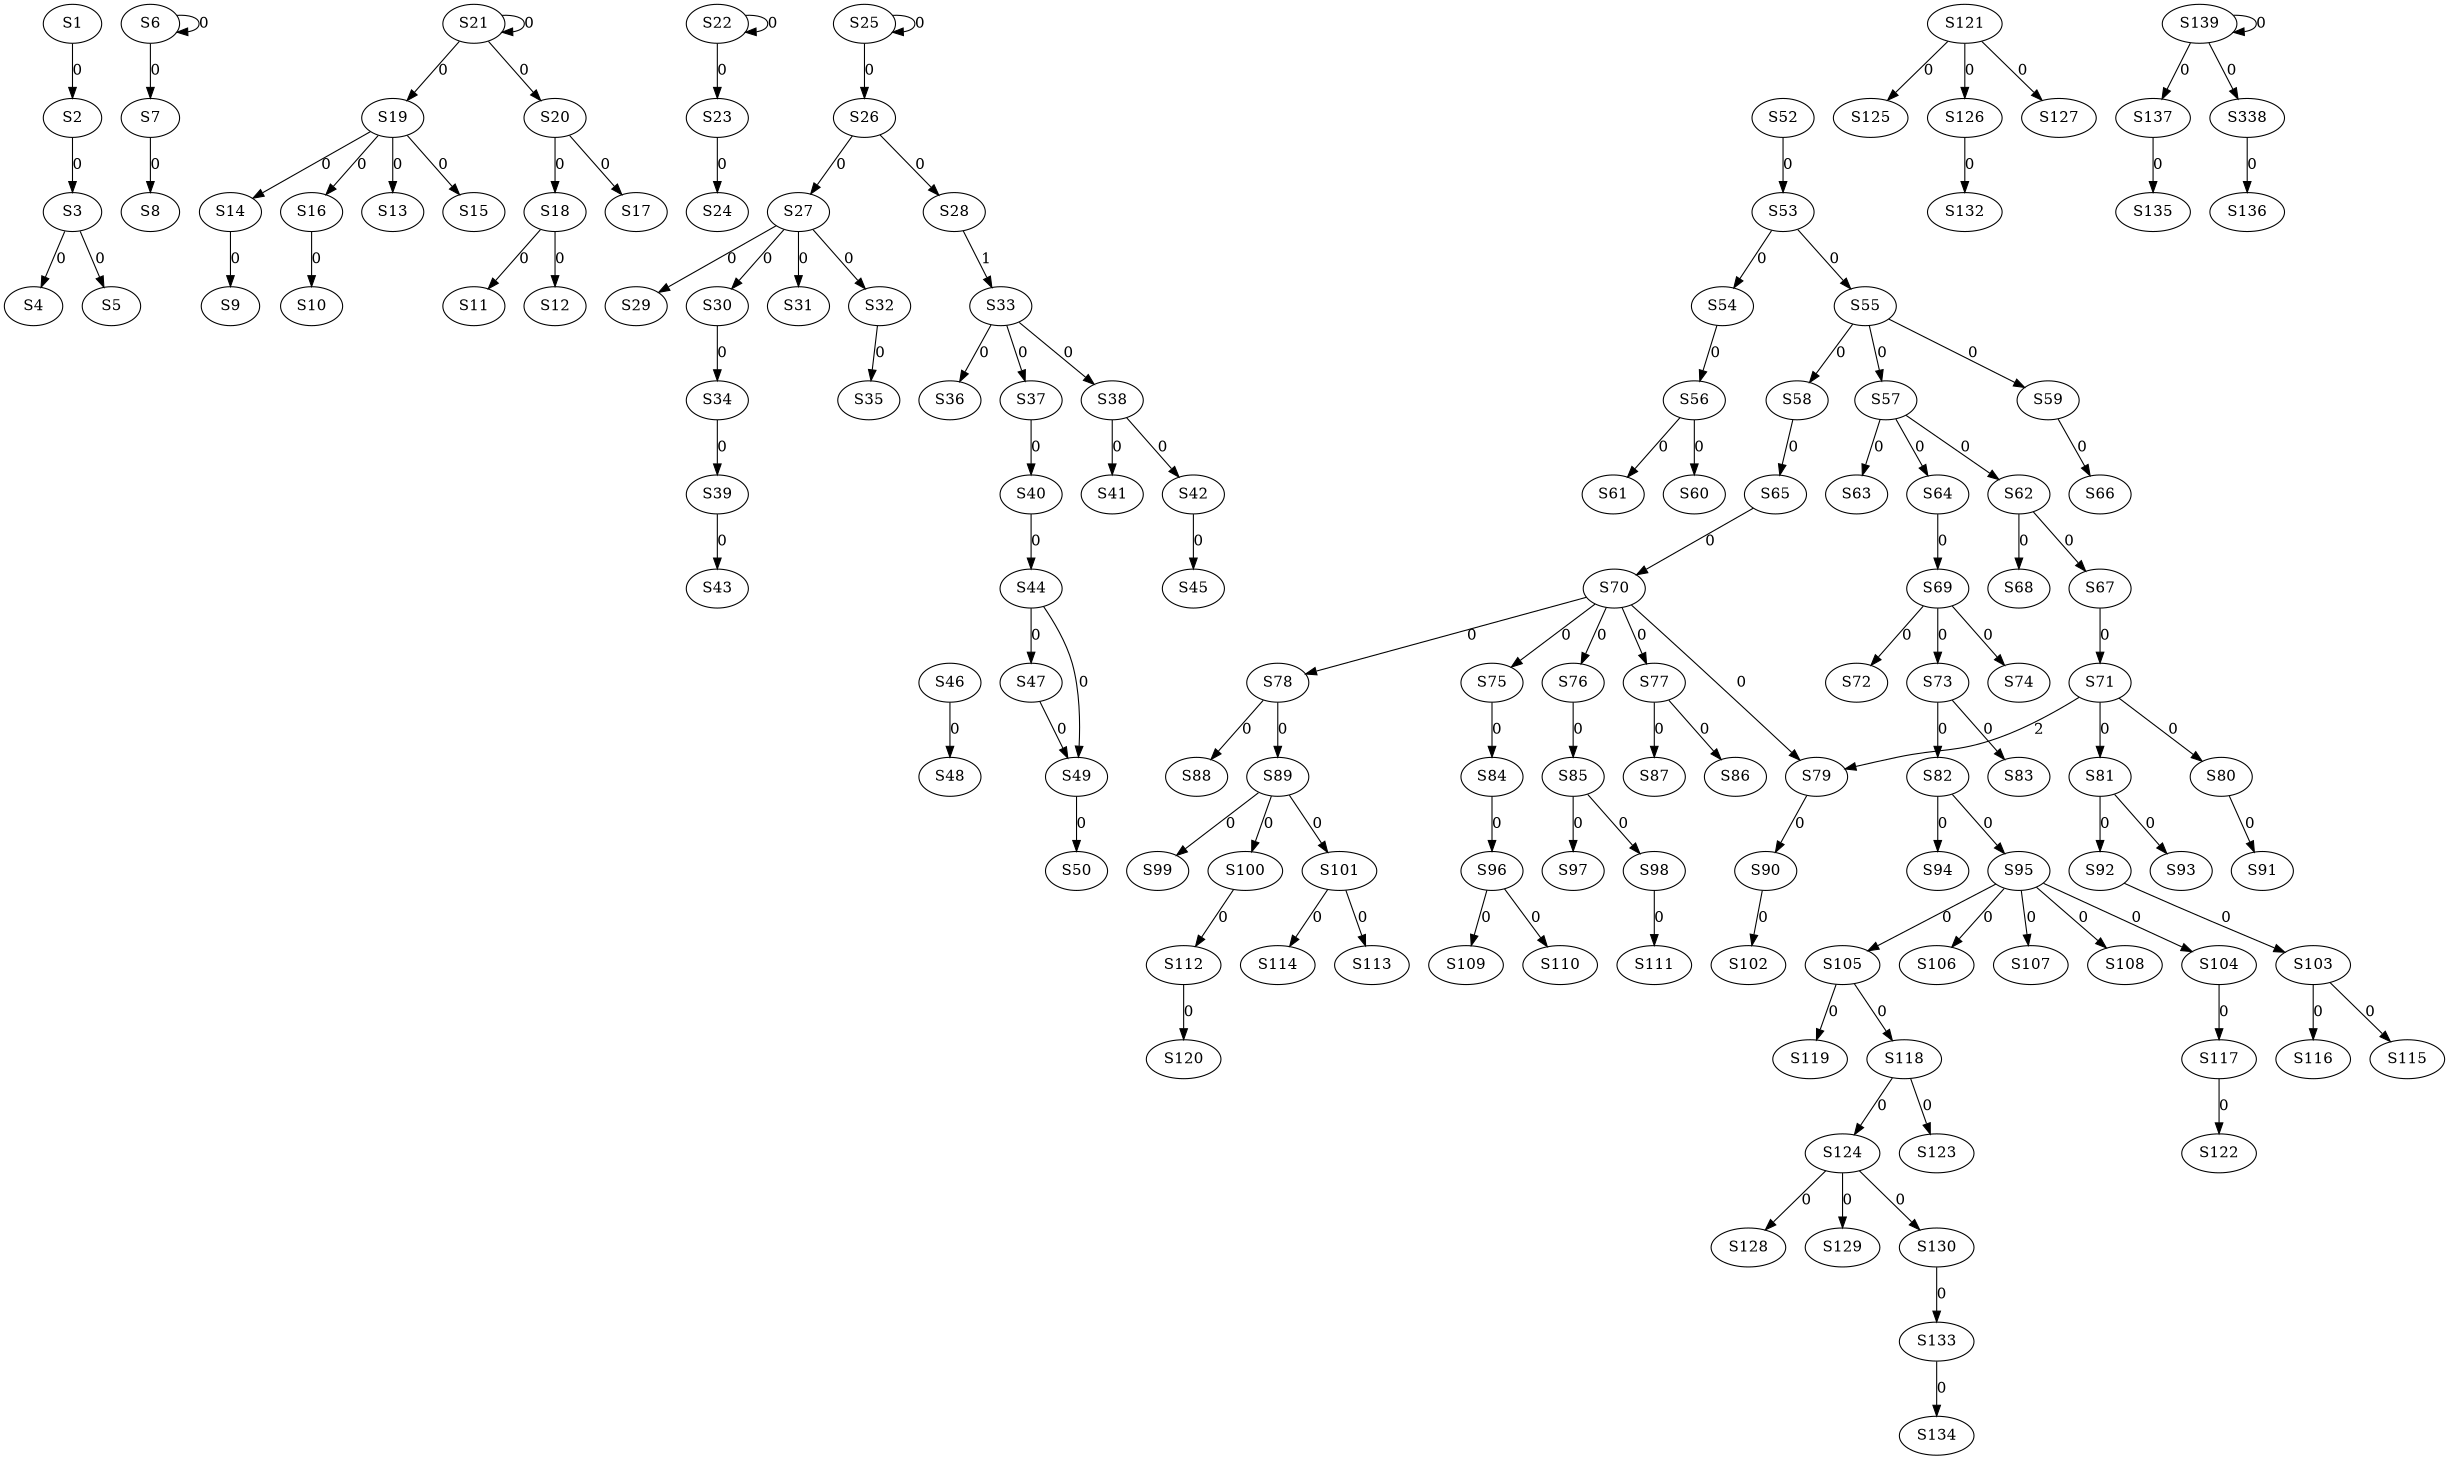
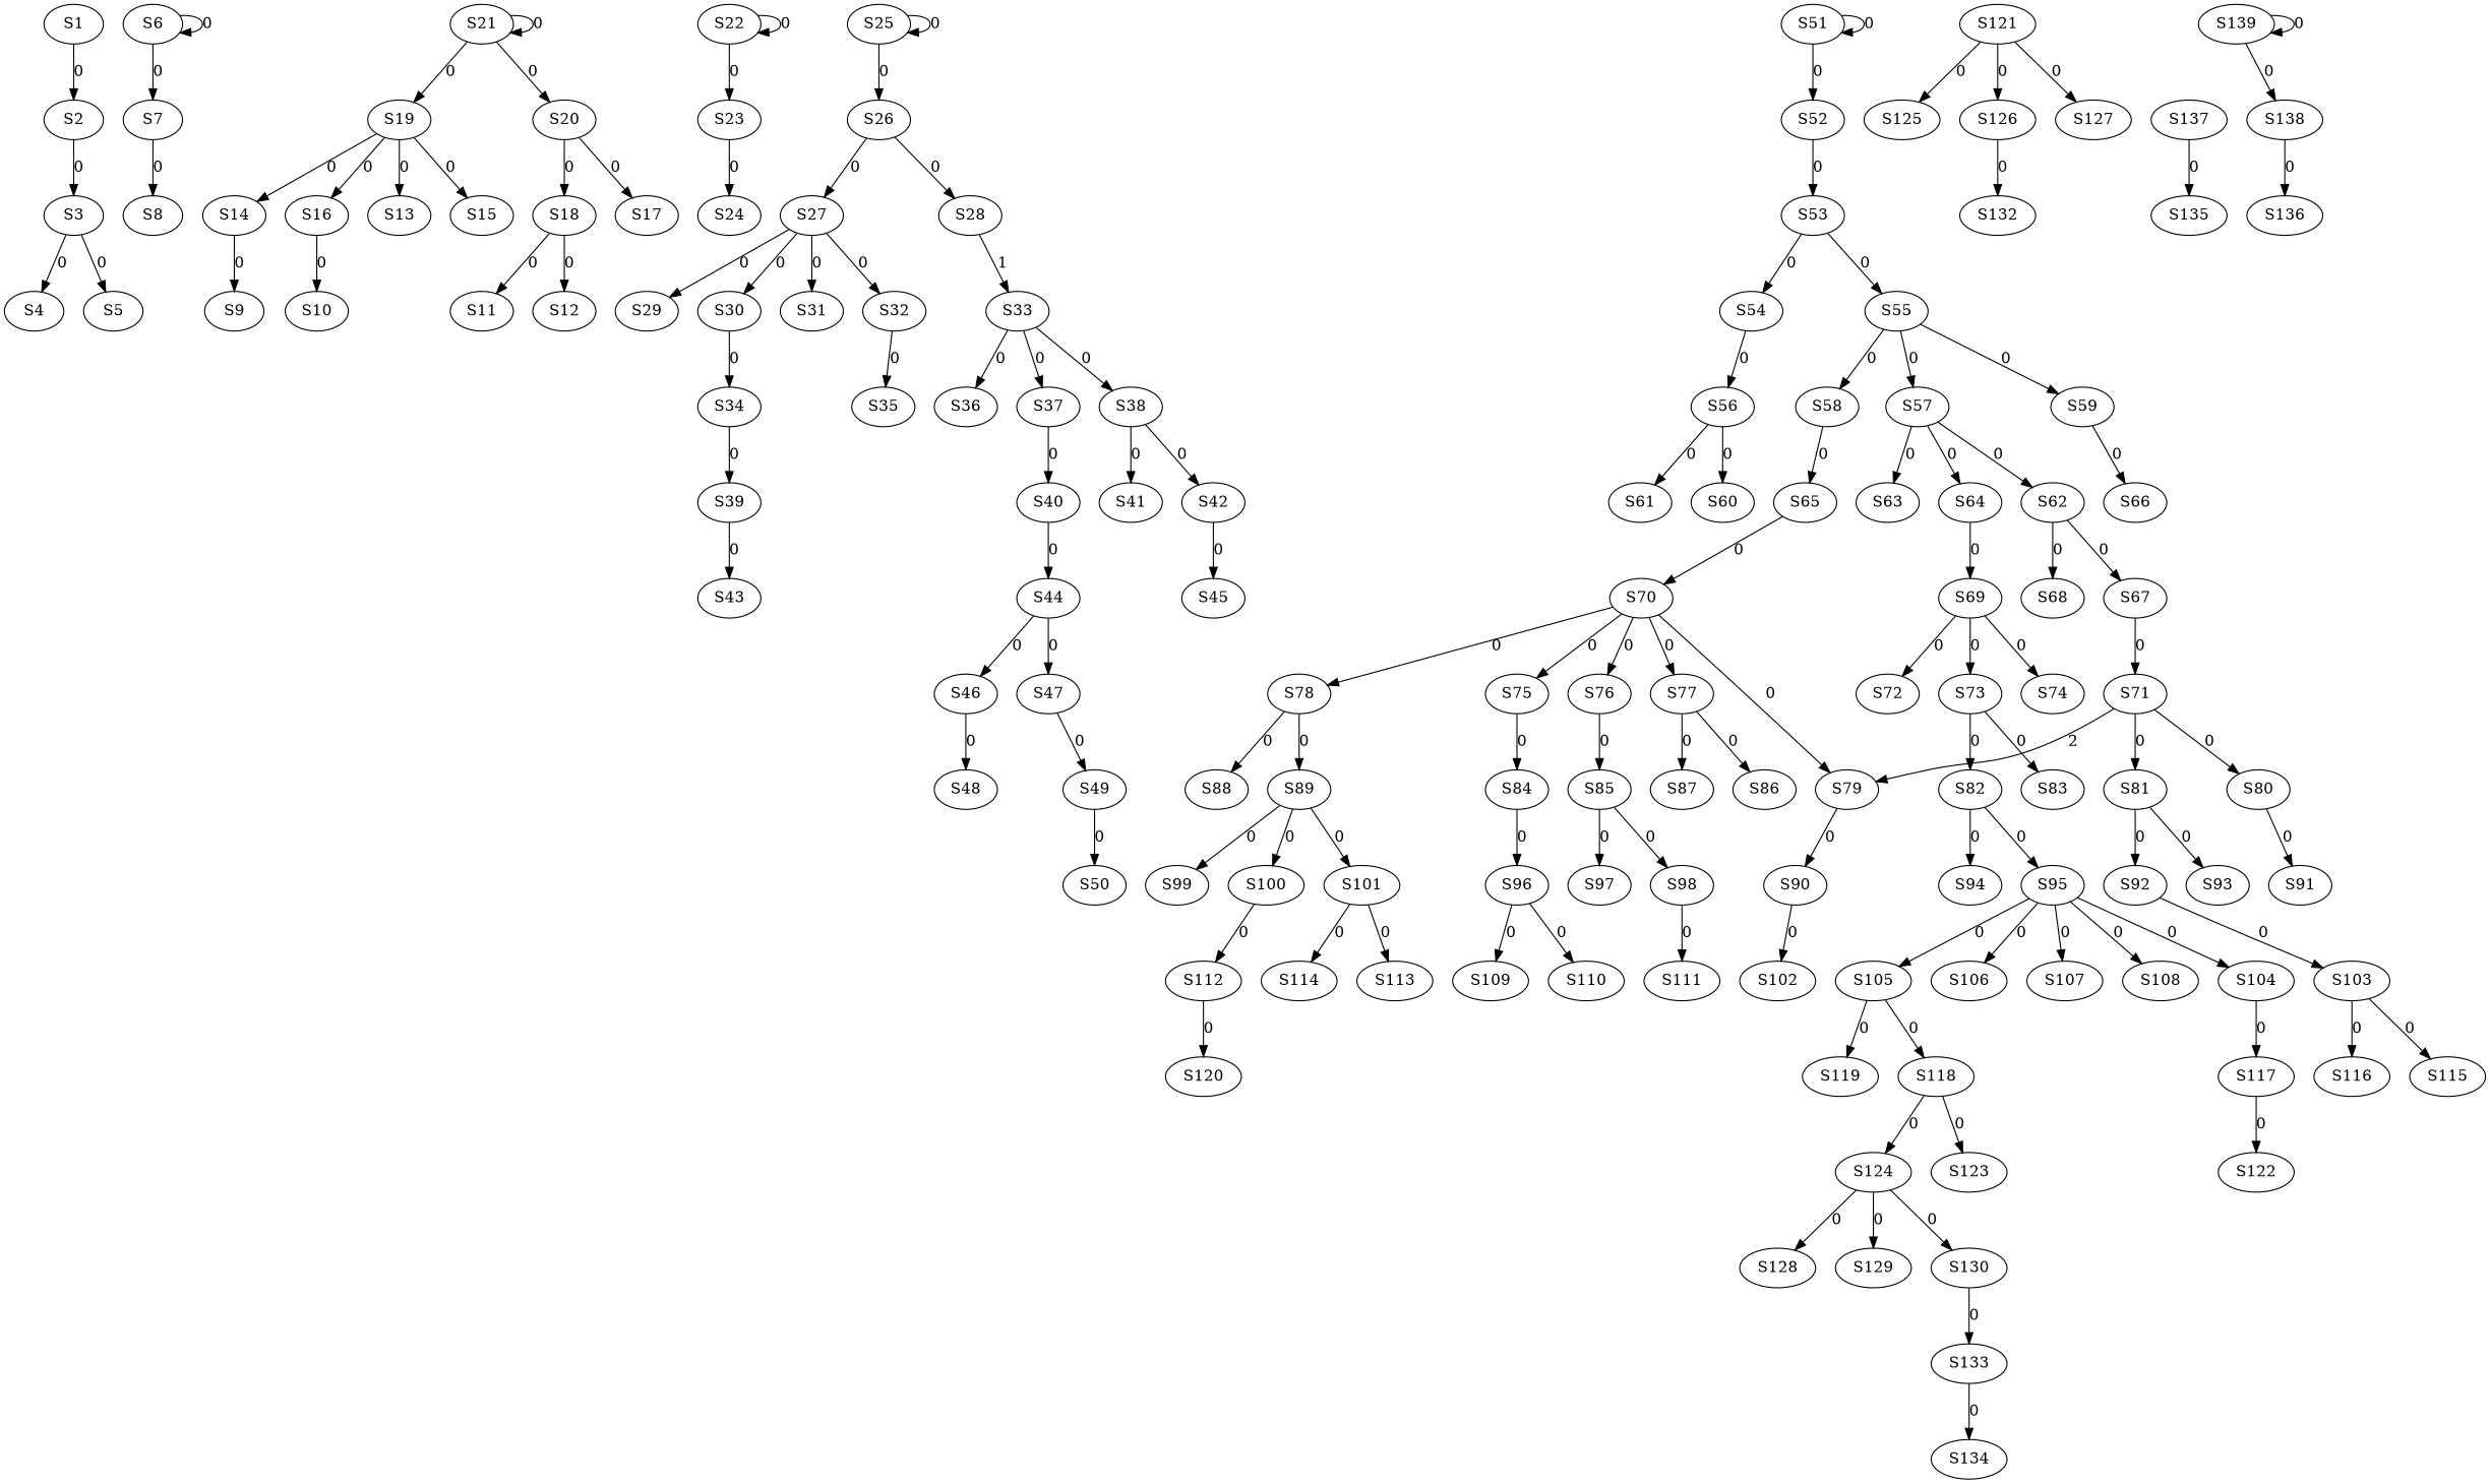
  strict digraph {
    S1
    S2
    S3
    S4
    S5
    S6
    S7
    S8
    S14
    S9
    S16
    S10
    S18
    S11
    S12
    S19
    S13
    S15
    S20
    S17
    S21
    S22
    S23
    S24
    S25
    S26
    S27
    S28
    S29
    S30
    S31
    S32
    S33
    S34
    S35
    S36
    S37
    S38
    S39
    S40
    S41
    S42
    S43
    S44
    S45
    S46
    S47
    S48
    S49
    S50
+   S51
    S52
    S53
    S54
    S55
    S56
    S57
    S58
    S59
    S60
    S61
    S62
    S63
    S64
    S65
    S66
    S67
    S68
    S69
    S70
    S71
    S72
    S73
    S74
    S75
    S76
    S77
    S78
    S79
    S80
    S81
    S82
    S83
    S84
    S85
    S86
    S87
    S88
    S89
    S90
    S91
    S92
    S93
    S94
    S95
    S96
    S97
    S98
    S99
    S100
    S101
    S102
    S103
    S104
    S105
    S106
    S107
    S108
    S109
    S110
    S111
    S112
    S113
    S114
    S115
    S116
    S117
    S118
    S119
    S120
    S122
    S123
    S124
    S121
    S125
    S126
    S127
    S128
    S129
    S130
    S132
    S133
    S134
    S137
    S135
-   S138 [label=S338]
+   S138
    S136
    S139
    S1 -> S2 [label=0]
    S2 -> S3 [label=0]
    S3 -> S4 [label=0]
    S3 -> S5 [label=0]
    S6 -> S6 [label=0]
    S6 -> S7 [label=0]
    S7 -> S8 [label=0]
    S14 -> S9 [label=0]
    S16 -> S10 [label=0]
    S18 -> S11 [label=0]
    S18 -> S12 [label=0]
    S19 -> S14 [label=0]
    S19 -> S16 [label=0]
    S19 -> S13 [label=0]
    S19 -> S15 [label=0]
    S20 -> S18 [label=0]
    S20 -> S17 [label=0]
    S21 -> S19 [label=0]
    S21 -> S20 [label=0]
    S21 -> S21 [label=0]
    S22 -> S22 [label=0]
    S22 -> S23 [label=0]
    S23 -> S24 [label=0]
    S25 -> S25 [label=0]
    S25 -> S26 [label=0]
    S26 -> S27 [label=0]
    S26 -> S28 [label=0]
    S27 -> S29 [label=0]
    S27 -> S30 [label=0]
    S27 -> S31 [label=0]
    S27 -> S32 [label=0]
    S28 -> S33 [label=1]
    S30 -> S34 [label=0]
    S32 -> S35 [label=0]
    S33 -> S36 [label=0]
    S33 -> S37 [label=0]
    S33 -> S38 [label=0]
    S34 -> S39 [label=0]
    S37 -> S40 [label=0]
    S38 -> S41 [label=0]
    S38 -> S42 [label=0]
    S39 -> S43 [label=0]
    S40 -> S44 [label=0]
    S42 -> S45 [label=0]
-   S44 -> S49 [label=0]
+   S44 -> S46 [label=0]
    S44 -> S47 [label=0]
    S46 -> S48 [label=0]
    S47 -> S49 [label=0]
    S49 -> S50 [label=0]
+   S51 -> S51 [label=0]
+   S51 -> S52 [label=0]
    S52 -> S53 [label=0]
    S53 -> S54 [label=0]
    S53 -> S55 [label=0]
    S54 -> S56 [label=0]
    S55 -> S57 [label=0]
    S55 -> S58 [label=0]
    S55 -> S59 [label=0]
    S56 -> S60 [label=0]
    S56 -> S61 [label=0]
    S57 -> S62 [label=0]
    S57 -> S63 [label=0]
    S57 -> S64 [label=0]
    S58 -> S65 [label=0]
    S59 -> S66 [label=0]
    S62 -> S67 [label=0]
    S62 -> S68 [label=0]
    S64 -> S69 [label=0]
    S65 -> S70 [label=0]
    S67 -> S71 [label=0]
    S69 -> S72 [label=0]
    S69 -> S73 [label=0]
    S69 -> S74 [label=0]
    S70 -> S75 [label=0]
    S70 -> S76 [label=0]
    S70 -> S77 [label=0]
    S70 -> S78 [label=0]
    S70 -> S79 [label=0]
    S71 -> S79 [label=2]
    S71 -> S80 [label=0]
    S71 -> S81 [label=0]
    S73 -> S82 [label=0]
    S73 -> S83 [label=0]
    S75 -> S84 [label=0]
    S76 -> S85 [label=0]
    S77 -> S86 [label=0]
    S77 -> S87 [label=0]
    S78 -> S88 [label=0]
    S78 -> S89 [label=0]
    S79 -> S90 [label=0]
    S80 -> S91 [label=0]
    S81 -> S92 [label=0]
    S81 -> S93 [label=0]
    S82 -> S94 [label=0]
    S82 -> S95 [label=0]
    S84 -> S96 [label=0]
    S85 -> S97 [label=0]
    S85 -> S98 [label=0]
    S89 -> S99 [label=0]
    S89 -> S100 [label=0]
    S89 -> S101 [label=0]
    S90 -> S102 [label=0]
    S92 -> S103 [label=0]
    S95 -> S104 [label=0]
    S95 -> S105 [label=0]
    S95 -> S106 [label=0]
    S95 -> S107 [label=0]
    S95 -> S108 [label=0]
    S96 -> S109 [label=0]
    S96 -> S110 [label=0]
    S98 -> S111 [label=0]
    S100 -> S112 [label=0]
    S101 -> S113 [label=0]
    S101 -> S114 [label=0]
    S103 -> S115 [label=0]
    S103 -> S116 [label=0]
    S104 -> S117 [label=0]
    S105 -> S118 [label=0]
    S105 -> S119 [label=0]
    S112 -> S120 [label=0]
    S117 -> S122 [label=0]
    S118 -> S123 [label=0]
    S118 -> S124 [label=0]
    S124 -> S128 [label=0]
    S124 -> S129 [label=0]
    S124 -> S130 [label=0]
    S121 -> S125 [label=0]
    S121 -> S126 [label=0]
    S121 -> S127 [label=0]
    S126 -> S132 [label=0]
    S130 -> S133 [label=0]
    S133 -> S134 [label=0]
    S137 -> S135 [label=0]
    S138 -> S136 [label=0]
-   S139 -> S137 [label=0]
    S139 -> S138 [label=0]
    S139 -> S139 [label=0]
  }
